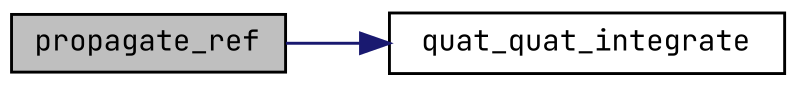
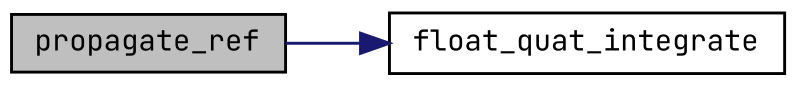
  digraph {
    rankdir=LR
    fontname="JetBrains Mono"
    node [color=black fontname="JetBrains Mono" fontsize=10 shape=record style=filled]
    n1 [fillcolor=grey75 fontcolor=black height=0.2 label=propagate_ref width=0.4]
-   n2 [fillcolor=white height=0.2 label=quat_quat_integrate width=0.4]
+   n2 [fillcolor=white height=0.2 label=float_quat_integrate width=0.4]
    n1 -> n2 [color=midnightblue fontname="JetBrains Mono" fontsize=10 labelfontname=FreeSans labelfontsize=10 style=solid]
  }
